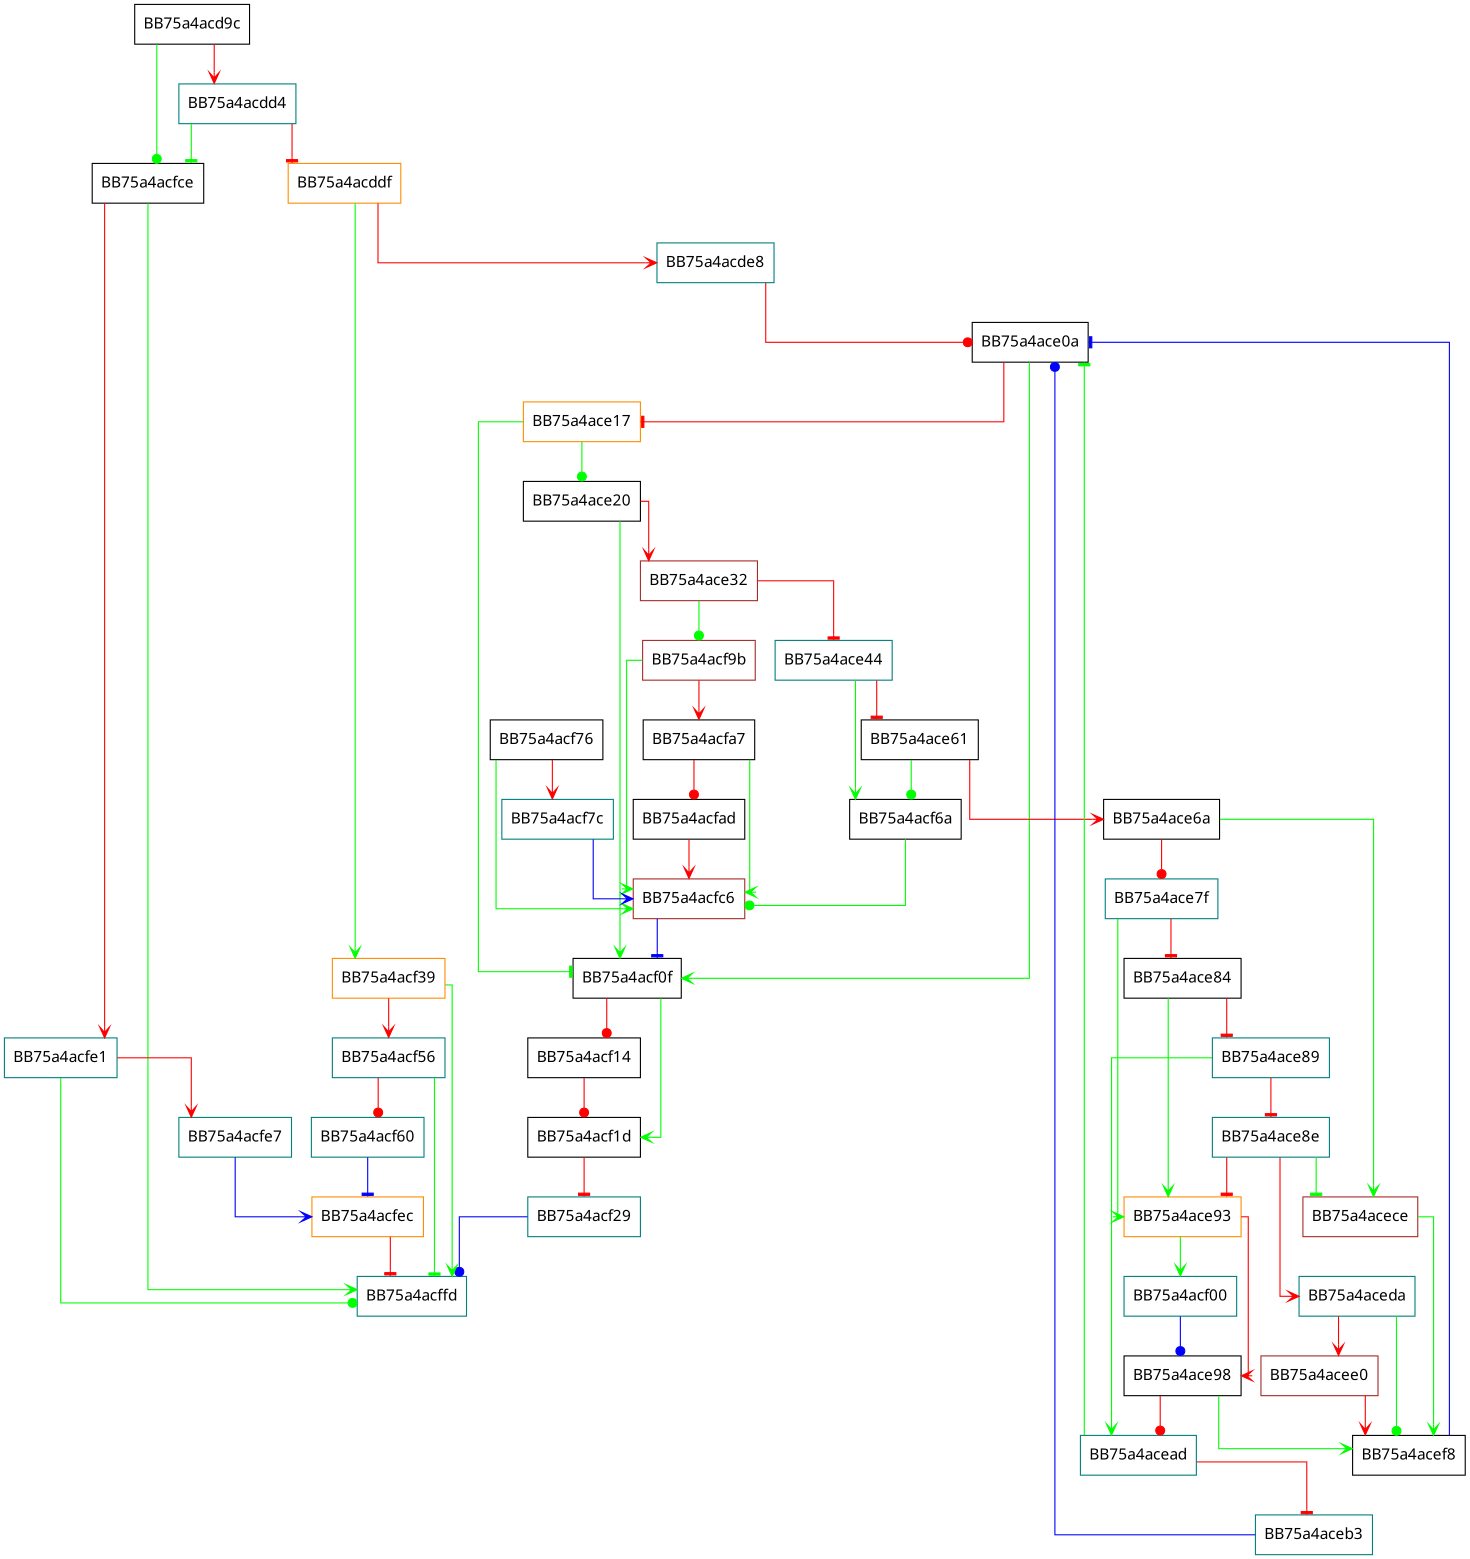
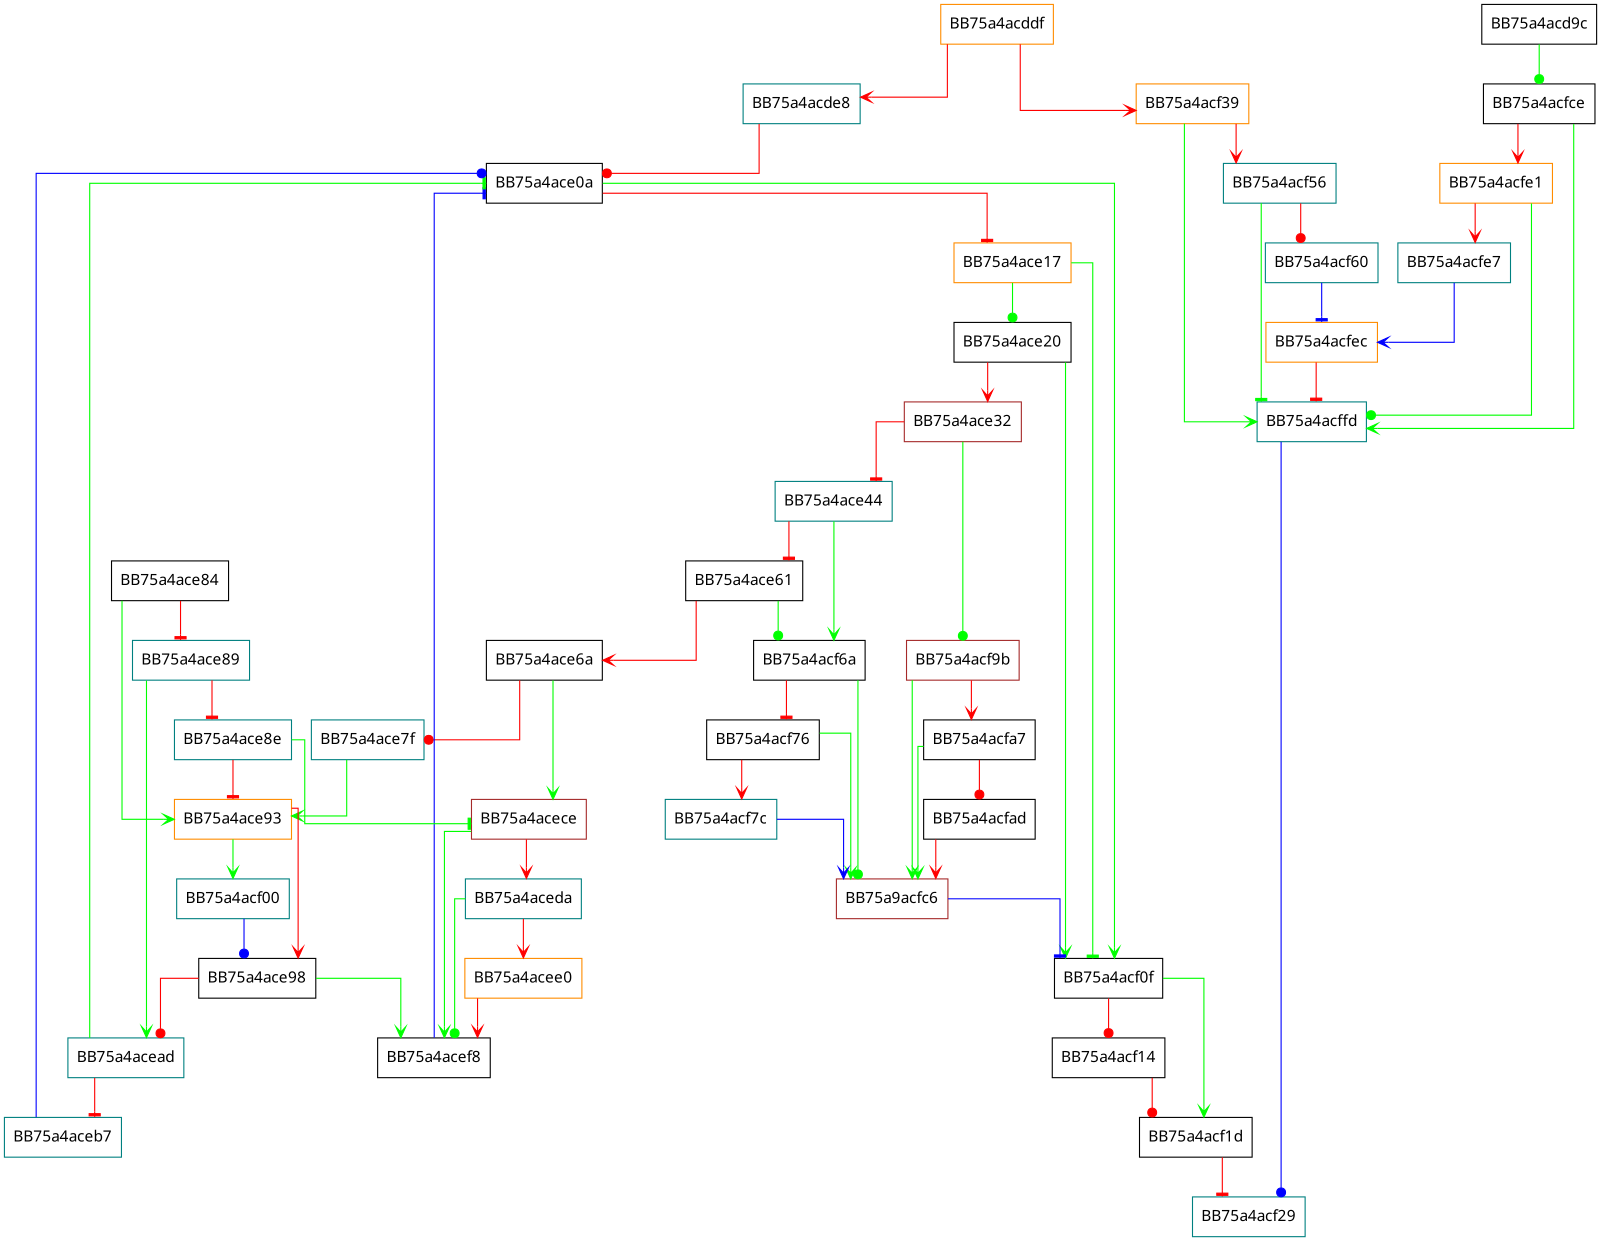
  digraph {
    fontname="Noto Sans"
    splines=ortho
    node [color=teal fontname="Noto Sans" shape=box]
    edge [arrowhead=vee color=red fontname="Noto Sans"]
    BB75a4acd9c [color=black]
    BB75a4acfce [color=black]
-   BB75a4acdd4
    BB75a4acffd
-   BB75a4acfe1
+   BB75a4acfe1 [color=darkorange]
    BB75a4acddf [color=darkorange]
    BB75a4acf29
    BB75a4acfe7
    BB75a4acf39 [color=darkorange]
    BB75a4acde8
    BB75a4acf56
    BB75a4ace0a [color=black]
    BB75a4acf60
    BB75a4acf0f [color=black]
    BB75a4ace17 [color=darkorange]
    BB75a4acf1d [color=black]
    BB75a4acf14 [color=black]
    BB75a4ace20 [color=black]
    BB75a4ace32 [color=brown]
    BB75a4acf9b [color=brown]
    BB75a4ace44
-   BB75a4acfc6 [color=brown]
+   BB75a4acfc6 [color=brown label=BB75a9acfc6]
    BB75a4acfa7 [color=black]
    BB75a4acf6a [color=black]
    BB75a4ace61 [color=black]
    BB75a4acfad [color=black]
    BB75a4acf76 [color=black]
    BB75a4ace6a [color=black]
    BB75a4acf7c
    BB75a4acece [color=brown]
    BB75a4ace7f
    BB75a4acef8 [color=black]
    BB75a4aceda
    BB75a4ace93 [color=darkorange]
    BB75a4ace84 [color=black]
-   BB75a4acee0 [color=brown]
+   BB75a4acee0 [color=darkorange]
    BB75a4acf00
    BB75a4ace98 [color=black]
    BB75a4ace89
    BB75a4acead
    BB75a4ace8e
-   BB75a4aceb7 [label=BB75a4aceb3]
+   BB75a4aceb7
    BB75a4acfec [color=darkorange]
    BB75a4acd9c -> BB75a4acfce [arrowhead=dot color=green]
-   BB75a4acd9c -> BB75a4acdd4
    BB75a4acfce -> BB75a4acffd [color=green]
    BB75a4acfce -> BB75a4acfe1
-   BB75a4acdd4 -> BB75a4acfce [arrowhead=tee color=green]
-   BB75a4acdd4 -> BB75a4acddf [arrowhead=tee]
-   BB75a4acf29 -> BB75a4acffd [arrowhead=dot color=blue]
+   BB75a4acffd -> BB75a4acf29 [arrowhead=dot color=blue]
    BB75a4acfe1 -> BB75a4acffd [arrowhead=dot color=green]
    BB75a4acfe1 -> BB75a4acfe7
-   BB75a4acddf -> BB75a4acf39 [color=green]
+   BB75a4acddf -> BB75a4acf39
    BB75a4acddf -> BB75a4acde8
    BB75a4acfe7 -> BB75a4acfec [color=blue]
    BB75a4acf39 -> BB75a4acffd [color=green]
    BB75a4acf39 -> BB75a4acf56
    BB75a4acde8 -> BB75a4ace0a [arrowhead=dot]
    BB75a4acf56 -> BB75a4acffd [arrowhead=tee color=green]
    BB75a4acf56 -> BB75a4acf60 [arrowhead=dot]
    BB75a4ace0a -> BB75a4acf0f [color=green]
    BB75a4ace0a -> BB75a4ace17 [arrowhead=tee]
    BB75a4acf60 -> BB75a4acfec [arrowhead=tee color=blue]
    BB75a4acf0f -> BB75a4acf1d [color=green]
    BB75a4acf0f -> BB75a4acf14 [arrowhead=dot]
    BB75a4ace17 -> BB75a4acf0f [arrowhead=tee color=green]
    BB75a4ace17 -> BB75a4ace20 [arrowhead=dot color=green]
    BB75a4acf1d -> BB75a4acf29 [arrowhead=tee]
    BB75a4acf14 -> BB75a4acf1d [arrowhead=dot]
    BB75a4ace20 -> BB75a4acf0f [color=green]
    BB75a4ace20 -> BB75a4ace32
    BB75a4ace32 -> BB75a4acf9b [arrowhead=dot color=green]
    BB75a4ace32 -> BB75a4ace44 [arrowhead=tee]
    BB75a4acf9b -> BB75a4acfc6 [color=green]
    BB75a4acf9b -> BB75a4acfa7
    BB75a4ace44 -> BB75a4acf6a [color=green]
    BB75a4ace44 -> BB75a4ace61 [arrowhead=tee]
    BB75a4acfc6 -> BB75a4acf0f [arrowhead=tee color=blue]
    BB75a4acfa7 -> BB75a4acfc6 [color=green]
    BB75a4acfa7 -> BB75a4acfad [arrowhead=dot]
    BB75a4acf6a -> BB75a4acfc6 [arrowhead=dot color=green]
+   BB75a4acf6a -> BB75a4acf76 [arrowhead=tee]
    BB75a4ace61 -> BB75a4acf6a [arrowhead=dot color=green]
    BB75a4ace61 -> BB75a4ace6a
    BB75a4acfad -> BB75a4acfc6
    BB75a4acf76 -> BB75a4acfc6 [color=green]
    BB75a4acf76 -> BB75a4acf7c
    BB75a4ace6a -> BB75a4acece [color=green]
    BB75a4ace6a -> BB75a4ace7f [arrowhead=dot]
    BB75a4acf7c -> BB75a4acfc6 [color=blue]
    BB75a4acece -> BB75a4acef8 [color=green]
-   BB75a4ace8e -> BB75a4aceda
+   BB75a4acece -> BB75a4aceda
    BB75a4ace7f -> BB75a4ace93 [color=green]
-   BB75a4ace7f -> BB75a4ace84 [arrowhead=tee]
    BB75a4acef8 -> BB75a4ace0a [arrowhead=tee color=blue]
    BB75a4aceda -> BB75a4acef8 [arrowhead=dot color=green]
    BB75a4aceda -> BB75a4acee0
    BB75a4ace93 -> BB75a4acf00 [color=green]
    BB75a4ace93 -> BB75a4ace98
    BB75a4ace84 -> BB75a4ace93 [color=green]
    BB75a4ace84 -> BB75a4ace89 [arrowhead=tee]
    BB75a4acee0 -> BB75a4acef8
    BB75a4acf00 -> BB75a4ace98 [arrowhead=dot color=blue]
    BB75a4ace98 -> BB75a4acef8 [color=green]
    BB75a4ace98 -> BB75a4acead [arrowhead=dot]
    BB75a4ace89 -> BB75a4acead [color=green]
    BB75a4ace89 -> BB75a4ace8e [arrowhead=tee]
    BB75a4acead -> BB75a4ace0a [arrowhead=tee color=green]
    BB75a4acead -> BB75a4aceb7 [arrowhead=tee]
    BB75a4ace8e -> BB75a4acece [arrowhead=tee color=green]
    BB75a4ace8e -> BB75a4ace93 [arrowhead=tee]
    BB75a4aceb7 -> BB75a4ace0a [arrowhead=dot color=blue]
    BB75a4acfec -> BB75a4acffd [arrowhead=tee]
  }
